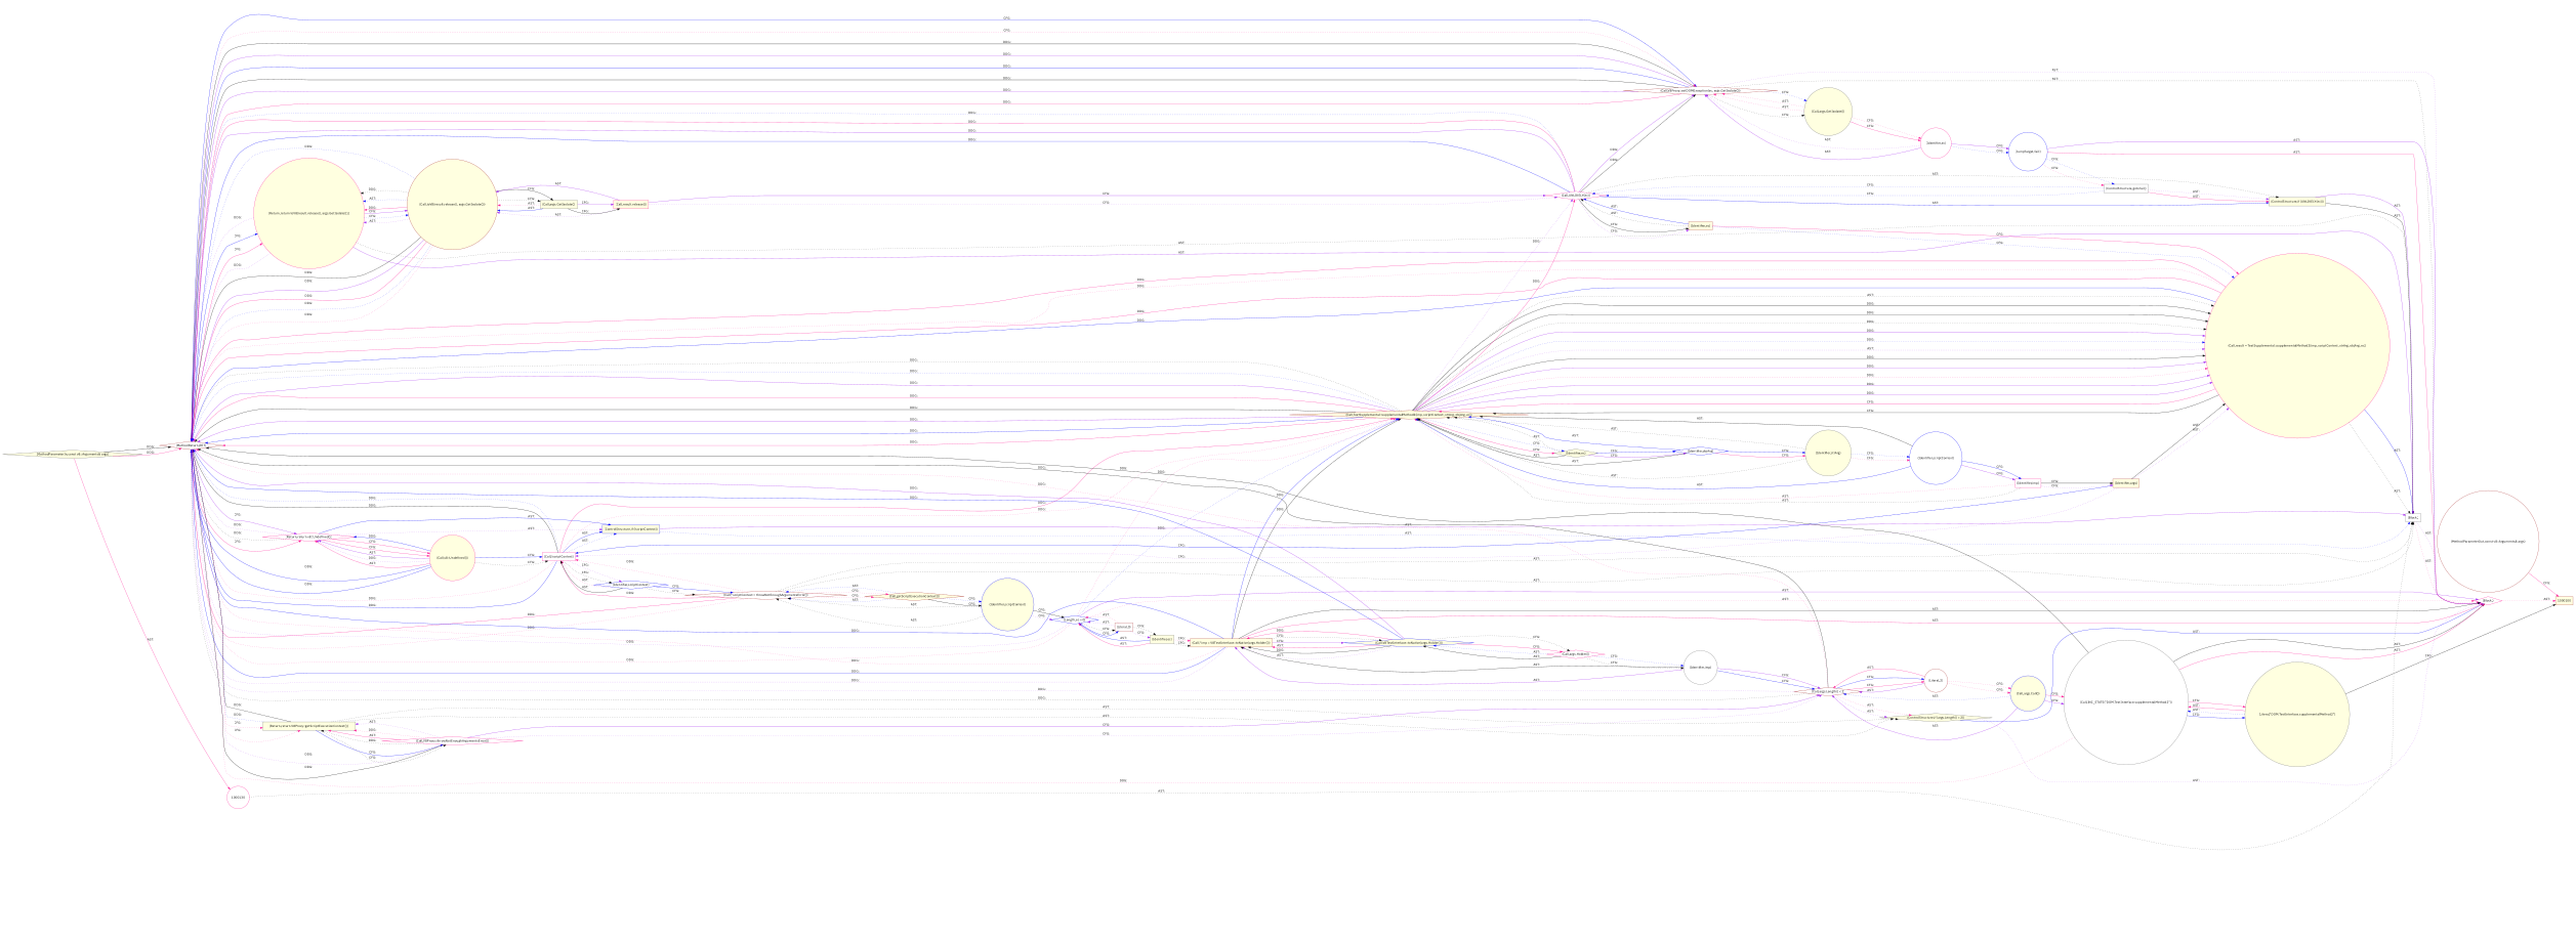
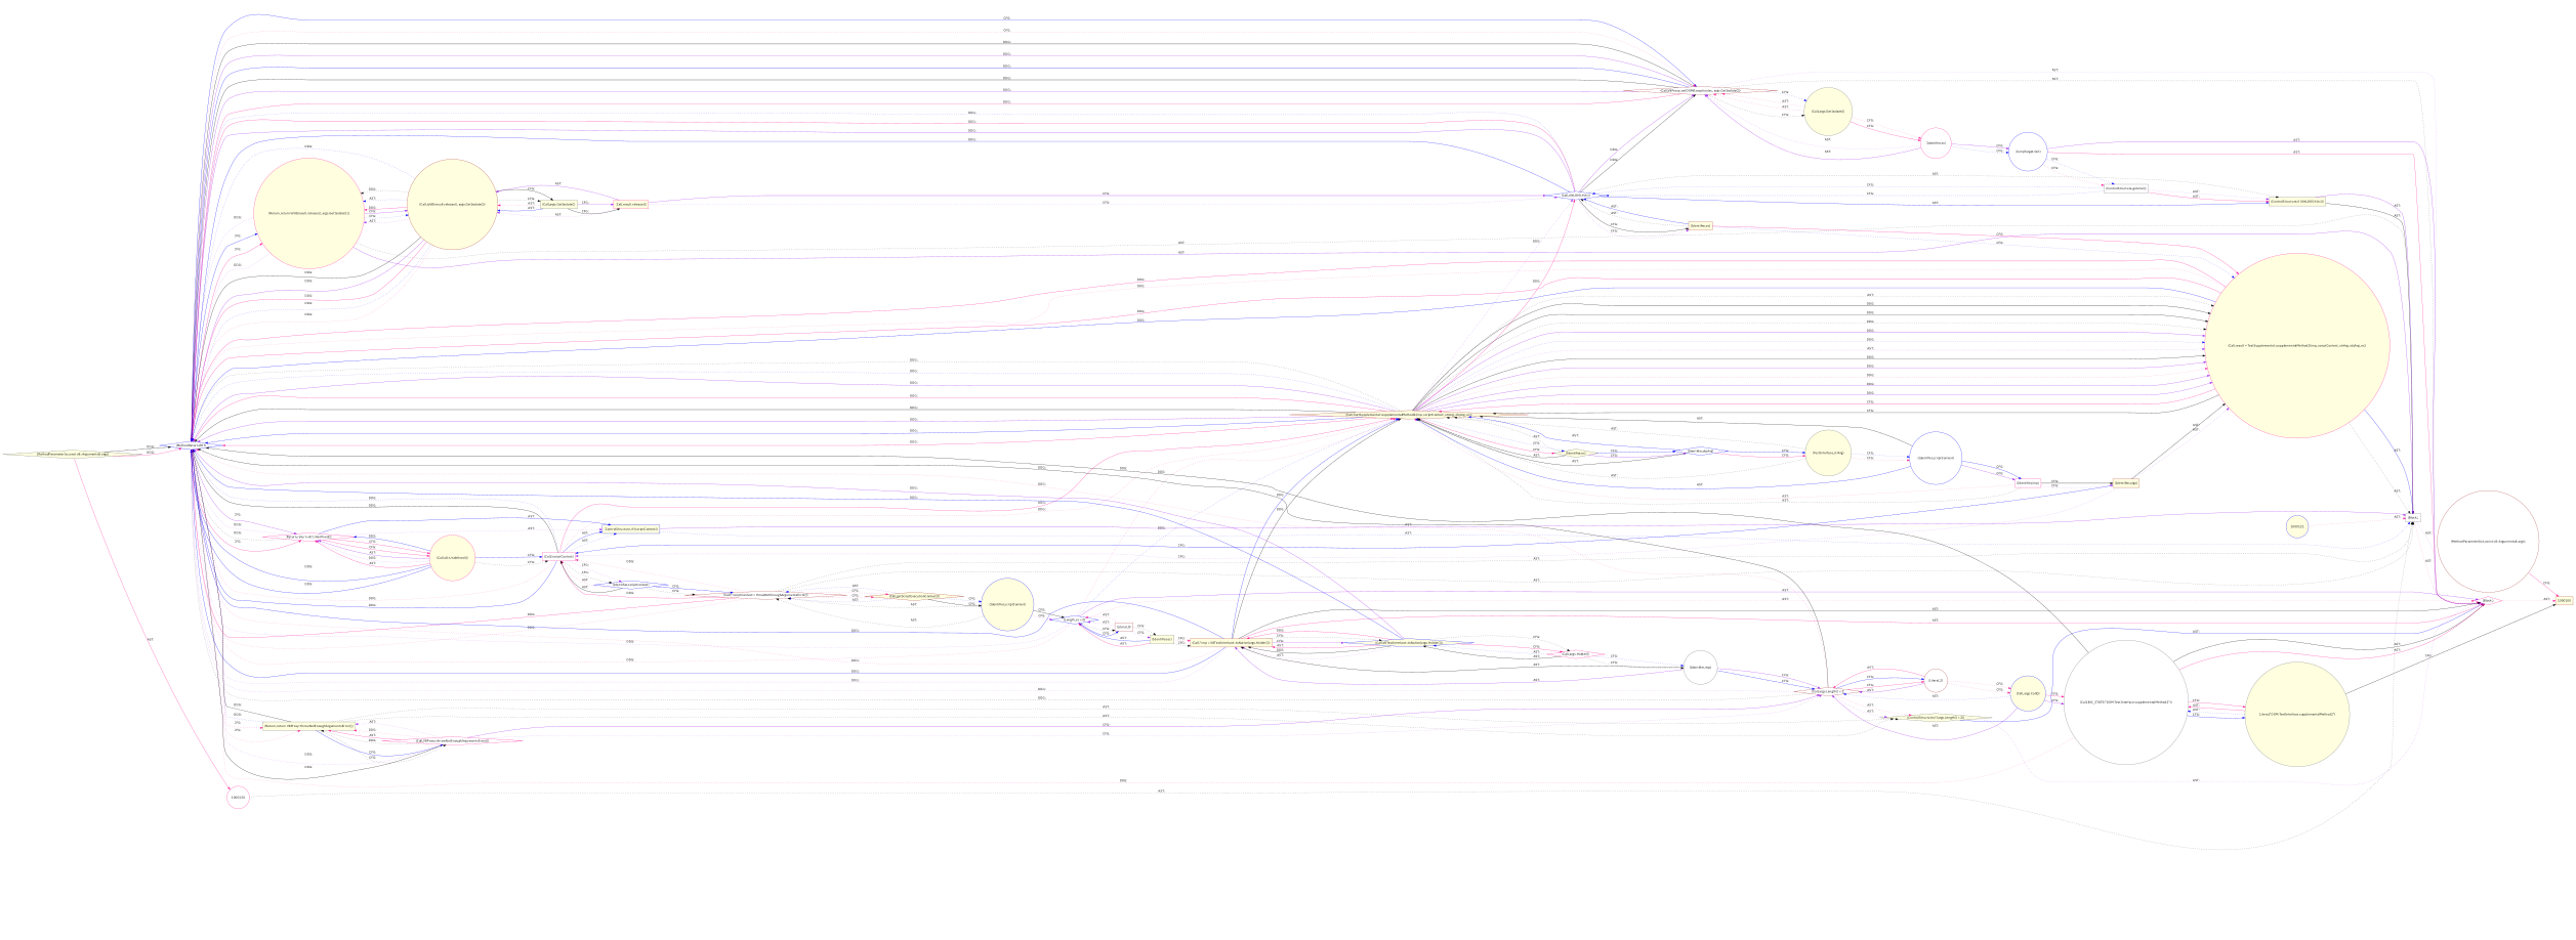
  digraph {
    fontname="IBM Plex Sans"
    rankdir=LR
    node [color=brown fillcolor=lightyellow fontname="IBM Plex Sans" shape=diamond style=filled]
    edge [color=deeppink fontname="IBM Plex Sans" style=solid]
-   n1 [fillcolor=white label="(MethodReturn,RET)"]
+   n1 [color=blue fillcolor=white label="(MethodReturn,RET)"]
    n2 [color=deeppink fillcolor=white label="(Return,return v8::Undefined();)"]
    n3 [color=deeppink label="(Return,return toV8(result.release(), args.GetIsolate());)" shape=circle]
    n4 [fillcolor=white label="(Call,V8Proxy::setDOMException(ec, args.GetIsolate()))"]
-   n5 [color=gray40 label="(Return,return V8Proxy::getScriptExecutionContext();)" shape=box]
+   n5 [color=gray40 label="(Return,return V8Proxy::throwNotEnoughArgumentsError();)" shape=box]
    n6 [color=blue label="(ControlStructure,if (!scriptContext))" shape=box]
    n7 [color=deeppink label="(Call,v8::Undefined())" shape=circle]
    n8 [color=gray40 fillcolor=white label="(Block,)" shape=box]
    n9 [label="(Call,toV8(result.release(), args.GetIsolate()))" shape=circle]
    n10 [color=deeppink fillcolor=white label="(Block,)"]
    n11 [color=gray40 label="(Call,args.GetIsolate())" shape=circle]
    n12 [color=gray40 label="(ControlStructure,if (args.Length() < 2))"]
    n13 [color=deeppink fillcolor=white label="(Call,V8Proxy::throwNotEnoughArgumentsError())"]
    1000100 [shape=box]
    n15 [color=gray40 label="(MethodParameterIn,const v8::Arguments& args)"]
    1000130 [color=deeppink fillcolor=white shape=circle]
    n17 [fillcolor=white label="(MethodParameterOut,const v8::Arguments& args)" shape=circle]
    n18 [fillcolor=white label="(Call,* scriptContext = throwNotEnoughArgumentsError())"]
    n19 [label="(Call,getScriptExecutionContext())"]
    n20 [color=deeppink fillcolor=white label="(Call,!scriptContext)" shape=box]
    n21 [color=blue label="(Identifier,scriptContext)" shape=circle]
    n22 [color=blue fillcolor=white label="(Identifier,scriptContext)"]
    n23 [label="(Call,TestSupplemental::supplementalMethod2(imp, scriptContext, strArg, objArg, ec))"]
    n24 [color=blue fillcolor=white label="(Length,ec = 0)"]
    n25 [fillcolor=white label="(Literal,0)" shape=box]
    n26 [color=gray40 label="(Identifier,ec)"]
    n27 [color=deeppink label="(Call,result = TestSupplemental::supplementalMethod2(imp, scriptContext, strArg, objArg, ec))" shape=circle]
-   n28 [color=deeppink fillcolor=white label="(Call,UNLIKELY(ec))"]
+   n28 [color=blue fillcolor=white label="(Call,UNLIKELY(ec))"]
    n29 [color=blue fillcolor=white label="(Identifier,objArg)"]
-   n30 [color=gray40 label="(Identifier,strArg)" shape=circle]
+   n30 [color=gray40 label="(TestInterface,strArg)" shape=circle]
    n31 [label="(Identifier,args)" shape=box]
    n32 [label="(Identifier,ec)" shape=box]
    n33 [color=gray40 label="(ControlStructure,if (UNLIKELY(ec)))" shape=box]
    n34 [color=deeppink fillcolor=white label="(Identifier,imp)" shape=box]
    n35 [color=blue fillcolor=white label="(Identifier,scriptContext)" shape=circle]
    n36 [color=gray40 fillcolor=white label="(ControlStructure,goto fail;)" shape=box]
    n37 [color=gray40 label="(Call,args.GetIsolate())" shape=box]
    n38 [color=deeppink label="(Call,result.release())" shape=box]
    n39 [color=blue fillcolor=white label="(JumpTarget,fail:)" shape=circle]
    n40 [color=deeppink fillcolor=white label="(Identifier,ec)" shape=circle]
    n41 [color=gray40 label="(Literal,\"DOM.TestInterface.supplementalMethod2\")" shape=circle]
    n42 [color=gray40 fillcolor=white label="(Call,INC_STATS(\"DOM.TestInterface.supplementalMethod2\"))" shape=circle]
    n43 [fillcolor=white label="(Literal,2)" shape=circle]
    n44 [fillcolor=white label="(Call,args.Length() < 2)"]
    n45 [color=blue label="(Call,args.Call())" shape=circle]
    n46 [label="(Call,* imp = V8TestInterface::toNative(args.Holder()))" shape=box]
    n47 [color=blue label="(Call,V8TestInterface::toNative(args.Holder()))"]
    n48 [color=deeppink fillcolor=white label="(Call,args.Holder())"]
    n49 [color=gray40 fillcolor=white label="(Identifier,imp)" shape=circle]
    n50 [color=gray40 label="(Identifier,ec)" shape=box]
+   1000121 [color=blue shape=circle]
    n1 -> n2 [label="CFG: "]
    n1 -> n2 [color=purple label="CFG: "]
    n1 -> n3 [color=blue label="CFG: "]
    n1 -> n3 [label="CFG: "]
    n1 -> n4 [color=blue label="CFG: "]
    n1 -> n4 [label="CFG: " style=dotted]
    n1 -> n5 [label="CFG: " style=dotted]
    n1 -> n5 [label="CFG: " style=dotted]
    n2 -> n1 [color=purple label="DDG: " style=dotted]
    n2 -> n1 [color=black label="DDG: " style=dotted]
    n2 -> n6 [color=blue label="AST: "]
    n2 -> n6 [color=purple label="AST: " style=dotted]
    n2 -> n7 [label="CFG: "]
    n2 -> n7 [label="CFG: "]
    n3 -> n1 [color=purple label="DDG: " style=dotted]
    n3 -> n1 [color=purple label="DDG: " style=dotted]
    n3 -> n8 [color=black label="AST: " style=dotted]
    n3 -> n8 [color=purple label="AST: "]
    n3 -> n9 [color=purple label="CFG: "]
    n3 -> n9 [color=blue label="CFG: " style=dotted]
    n4 -> n1 [color=black label="DDG: "]
    n4 -> n1 [color=purple label="DDG: "]
    n4 -> n1 [color=blue label="DDG: "]
    n4 -> n1 [color=black label="DDG: "]
    n4 -> n1 [color=purple label="DDG: "]
    n4 -> n1 [label="DDG: "]
    n4 -> n10 [color=purple label="AST: " style=dotted]
    n4 -> n10 [color=black label="AST: " style=dotted]
    n4 -> n11 [color=black label="CFG: " style=dotted]
    n4 -> n11 [color=blue label="CFG: " style=dotted]
    n5 -> n1 [color=black label="DDG: "]
    n5 -> n1 [color=blue label="DDG: " style=dotted]
    n5 -> n12 [color=black label="AST: " style=dotted]
    n5 -> n12 [color=black label="AST: " style=dotted]
    n5 -> n13 [color=blue label="CFG: "]
    n5 -> n13 [color=black label="CFG: " style=dotted]
    n6 -> n8 [color=purple label="AST: "]
    n6 -> n8 [color=blue label="AST: " style=dotted]
    n7 -> n1 [color=blue label="DDG: "]
    n7 -> n1 [color=blue label="DDG: "]
    n7 -> n2 [color=purple label="AST: "]
    n7 -> n2 [color=purple label="DDG: " style=dotted]
    n7 -> n2 [label="AST: "]
    n7 -> n2 [color=blue label="DDG: "]
    n7 -> n20 [color=black label="CFG: " style=dotted]
    n7 -> n20 [color=blue label="CFG: "]
    n8 -> n10 [color=purple label="AST: " style=dotted]
    n8 -> n10 [label="AST: " style=dotted]
    n9 -> n1 [label="DDG: "]
    n9 -> n1 [color=blue label="DDG: " style=dotted]
    n9 -> n1 [color=blue label="DDG: " style=dotted]
    n9 -> n1 [label="DDG: " style=dotted]
    n9 -> n1 [color=black label="DDG: "]
    n9 -> n1 [color=purple label="DDG: "]
    n9 -> n3 [color=purple label="AST: " style=dotted]
    n9 -> n3 [color=black label="DDG: " style=dotted]
    n9 -> n3 [color=blue label="AST: " style=dotted]
    n9 -> n3 [label="DDG: "]
    n9 -> n37 [color=black label="CFG: "]
    n9 -> n37 [color=black label="CFG: " style=dotted]
    n10 -> 1000100 [label="AST: " style=dotted]
    n11 -> n4 [label="AST: " style=dotted]
    n11 -> n4 [label="AST: " style=dotted]
    n11 -> n40 [label="CFG: "]
    n11 -> n40 [label="CFG: " style=dotted]
    n12 -> n10 [color=purple label="AST: " style=dotted]
    n12 -> n10 [color=blue label="AST: "]
    n13 -> n1 [color=purple label="DDG: " style=dotted]
    n13 -> n1 [color=black label="DDG: "]
    n13 -> n5 [color=purple label="AST: " style=dotted]
    n13 -> n5 [label="DDG: " style=dotted]
    n13 -> n5 [label="AST: "]
    n13 -> n5 [color=black label="DDG: " style=dotted]
    n13 -> n44 [color=purple label="CFG: "]
    n13 -> n44 [color=purple label="CFG: " style=dotted]
    n15 -> n1 [label="DDG: "]
    n15 -> n1 [color=black label="DDG: "]
    n15 -> 1000130 [label="AST: "]
    1000130 -> n8 [color=black label="AST: " style=dotted]
    n17 -> 1000100 [label="CFG: "]
    n18 -> n1 [label="DDG: "]
    n18 -> n1 [label="DDG: " style=dotted]
    n18 -> n8 [color=black label="AST: " style=dotted]
    n18 -> n8 [color=black label="AST: " style=dotted]
    n18 -> n19 [label="CFG: " style=dotted]
    n18 -> n19 [label="CFG: " style=dotted]
    n18 -> n20 [label="DDG: "]
    n18 -> n20 [label="DDG: " style=dotted]
    n19 -> n18 [color=blue label="AST: " style=dotted]
    n19 -> n18 [color=blue label="AST: " style=dotted]
    n19 -> n21 [color=blue label="CFG: " style=dotted]
    n19 -> n21 [color=black label="CFG: "]
    n20 -> n1 [color=blue label="DDG: " style=dotted]
    n20 -> n1 [color=black label="DDG: "]
    n20 -> n1 [label="DDG: " style=dotted]
    n20 -> n1 [color=blue label="DDG: "]
    n20 -> n6 [color=blue label="AST: " style=dotted]
    n20 -> n6 [color=blue label="AST: "]
    n20 -> n22 [color=purple label="CFG: " style=dotted]
    n20 -> n22 [color=black label="CFG: " style=dotted]
    n20 -> n23 [label="DDG: "]
    n20 -> n23 [label="DDG: " style=dotted]
    n21 -> n18 [color=black label="AST: " style=dotted]
    n21 -> n18 [color=black label="AST: " style=dotted]
    n21 -> n24 [color=black label="CFG: "]
    n21 -> n24 [color=purple label="CFG: " style=dotted]
    n22 -> n18 [color=blue label="CFG: "]
    n22 -> n18 [color=black label="CFG: " style=dotted]
    n22 -> n20 [label="AST: " style=dotted]
    n22 -> n20 [color=black label="AST: "]
    n23 -> n1 [label="DDG: "]
    n23 -> n1 [color=black label="DDG: "]
    n23 -> n1 [color=purple label="DDG: "]
    n23 -> n1 [color=blue label="DDG: "]
    n23 -> n1 [label="DDG: "]
    n23 -> n1 [color=black label="DDG: " style=dotted]
    n23 -> n1 [color=blue label="DDG: " style=dotted]
    n23 -> n1 [color=purple label="DDG: "]
    n23 -> n26 [color=blue label="CFG: " style=dotted]
    n23 -> n26 [label="CFG: "]
    n23 -> n27 [color=black label="AST: " style=dotted]
    n23 -> n27 [color=black label="DDG: "]
    n23 -> n27 [color=black label="DDG: "]
    n23 -> n27 [color=black label="DDG: " style=dotted]
    n23 -> n27 [color=purple label="DDG: "]
    n23 -> n27 [color=blue label="DDG: " style=dotted]
    n23 -> n27 [color=purple label="AST: " style=dotted]
    n23 -> n27 [color=black label="DDG: "]
    n23 -> n27 [color=purple label="DDG: "]
    n23 -> n27 [label="DDG: " style=dotted]
    n23 -> n27 [color=purple label="DDG: "]
    n23 -> n27 [color=purple label="DDG: "]
    n23 -> n28 [label="DDG: "]
    n23 -> n28 [color=purple label="DDG: " style=dotted]
    n24 -> n1 [color=purple label="DDG: " style=dotted]
    n24 -> n1 [label="DDG: " style=dotted]
    n24 -> n10 [color=purple label="AST: "]
    n24 -> n10 [label="AST: " style=dotted]
    n24 -> n23 [label="DDG: " style=dotted]
    n24 -> n23 [color=blue label="DDG: " style=dotted]
    n24 -> n25 [color=black label="CFG: " style=dotted]
    n24 -> n25 [color=blue label="CFG: "]
    n25 -> n24 [label="AST: " style=dotted]
    n25 -> n24 [color=purple label="AST: " style=dotted]
    n25 -> n50 [color=black label="CFG: " style=dotted]
    n25 -> n50 [color=purple label="CFG: " style=dotted]
    n26 -> n23 [color=black label="AST: "]
    n26 -> n23 [color=black label="AST: " style=dotted]
    n26 -> n29 [color=blue label="CFG: "]
    n26 -> n29 [color=purple label="CFG: "]
    n27 -> n1 [label="DDG: " style=dotted]
    n27 -> n1 [label="DDG: "]
    n27 -> n1 [color=blue label="DDG: "]
    n27 -> n1 [label="DDG: "]
    n27 -> n8 [color=blue label="AST: "]
    n27 -> n8 [color=black label="AST: " style=dotted]
    n27 -> n23 [label="CFG: "]
    n27 -> n23 [color=black label="CFG: "]
    n28 -> n1 [label="DDG: "]
    n28 -> n1 [color=purple label="DDG: "]
    n28 -> n1 [color=blue label="DDG: "]
    n28 -> n1 [color=blue label="DDG: " style=dotted]
    n28 -> n4 [color=black label="DDG: "]
    n28 -> n4 [color=purple label="DDG: "]
    n28 -> n32 [color=black label="CFG: "]
    n28 -> n32 [color=purple label="CFG: " style=dotted]
    n28 -> n33 [color=blue label="AST: "]
    n28 -> n33 [color=black label="AST: " style=dotted]
    n29 -> n23 [color=black label="AST: "]
    n29 -> n23 [color=blue label="AST: "]
    n29 -> n30 [color=blue label="CFG: "]
    n29 -> n30 [label="CFG: "]
    n30 -> n23 [color=black label="AST: " style=dotted]
    n30 -> n23 [color=black label="AST: " style=dotted]
    n30 -> n35 [color=blue label="CFG: " style=dotted]
    n30 -> n35 [label="CFG: " style=dotted]
    n31 -> n20 [color=purple label="CFG: " style=dotted]
    n31 -> n20 [color=blue label="CFG: "]
    n31 -> n27 [color=black label="AST: "]
    n31 -> n27 [color=purple label="AST: " style=dotted]
    n32 -> n27 [label="CFG: "]
    n32 -> n27 [color=blue label="CFG: " style=dotted]
    n32 -> n28 [color=blue label="AST: "]
    n32 -> n28 [color=black label="AST: " style=dotted]
    n33 -> n8 [color=black label="AST: "]
    n33 -> n8 [color=purple label="AST: "]
    n34 -> n23 [color=black label="AST: " style=dotted]
    n34 -> n23 [label="AST: " style=dotted]
    n34 -> n31 [color=purple label="CFG: " style=dotted]
    n34 -> n31 [color=black label="CFG: "]
    n35 -> n23 [color=black label="AST: "]
    n35 -> n23 [color=blue label="AST: "]
    n35 -> n34 [color=purple label="CFG: "]
    n35 -> n34 [color=blue label="CFG: "]
    n36 -> n28 [color=blue label="CFG: " style=dotted]
    n36 -> n28 [color=blue label="CFG: " style=dotted]
    n36 -> n33 [color=purple label="AST: " style=dotted]
    n36 -> n33 [label="AST: "]
    n37 -> n9 [label="AST: " style=dotted]
    n37 -> n9 [color=blue label="AST: "]
    n37 -> n38 [color=black label="CFG: "]
    n37 -> n38 [color=purple label="CFG: "]
    n38 -> n9 [color=purple label="AST: "]
    n38 -> n9 [color=purple label="AST: " style=dotted]
    n38 -> n28 [color=purple label="CFG: "]
    n38 -> n28 [color=purple label="CFG: " style=dotted]
    n39 -> n10 [label="AST: "]
    n39 -> n10 [color=purple label="AST: "]
    n39 -> n36 [label="CFG: " style=dotted]
    n39 -> n36 [color=blue label="CFG: " style=dotted]
    n40 -> n4 [color=purple label="AST: " style=dotted]
    n40 -> n4 [color=purple label="AST: "]
    n40 -> n39 [color=purple label="CFG: "]
    n40 -> n39 [color=blue label="CFG: " style=dotted]
    n41 -> 1000100 [color=black label="CFG: "]
    n41 -> n42 [label="AST: "]
    n41 -> n42 [color=blue label="AST: " style=dotted]
    n42 -> n1 [label="DDG: " style=dotted]
    n42 -> n1 [color=black label="DDG: "]
    n42 -> n10 [color=black label="AST: "]
    n42 -> n10 [label="AST: "]
    n42 -> n41 [color=blue label="CFG: "]
    n42 -> n41 [label="CFG: "]
    n43 -> n44 [color=purple label="AST: "]
    n43 -> n44 [label="AST: "]
    n43 -> n45 [label="CFG: " style=dotted]
    n43 -> n45 [label="CFG: " style=dotted]
    n44 -> n1 [color=purple label="DDG: " style=dotted]
    n44 -> n1 [color=black label="DDG: " style=dotted]
    n44 -> n1 [color=black label="DDG: "]
    n44 -> n1 [label="DDG: " style=dotted]
    n44 -> n12 [label="AST: " style=dotted]
    n44 -> n12 [color=purple label="AST: " style=dotted]
    n44 -> n43 [color=blue label="CFG: "]
    n44 -> n43 [label="CFG: "]
    n45 -> n42 [color=purple label="CFG: "]
    n45 -> n42 [label="CFG: "]
    n45 -> n44 [color=purple label="AST: "]
    n45 -> n44 [color=blue label="AST: " style=dotted]
    n46 -> n1 [color=purple label="DDG: " style=dotted]
    n46 -> n1 [color=blue label="DDG: "]
    n46 -> n1 [label="DDG: " style=dotted]
    n46 -> n1 [color=blue label="DDG: "]
    n46 -> n10 [label="AST: "]
    n46 -> n10 [color=black label="AST: "]
    n46 -> n23 [color=black label="DDG: "]
    n46 -> n23 [color=blue label="DDG: "]
    n46 -> n47 [color=black label="CFG: " style=dotted]
    n46 -> n47 [color=purple label="CFG: "]
    n47 -> n1 [color=blue label="DDG: "]
    n47 -> n1 [color=purple label="DDG: "]
    n47 -> n46 [label="AST: "]
    n47 -> n46 [color=black label="DDG: "]
    n47 -> n46 [color=purple label="AST: " style=dotted]
    n47 -> n46 [label="DDG: "]
    n47 -> n48 [color=black label="CFG: " style=dotted]
    n47 -> n48 [label="CFG: "]
    n48 -> n47 [color=blue label="AST: " style=dotted]
    n48 -> n47 [color=black label="AST: "]
    n48 -> n49 [color=black label="CFG: " style=dotted]
    n48 -> n49 [color=blue label="CFG: " style=dotted]
    n49 -> n44 [color=blue label="CFG: "]
    n49 -> n44 [color=purple label="CFG: "]
    n49 -> n46 [color=purple label="AST: "]
    n49 -> n46 [color=black label="AST: "]
    n50 -> n24 [color=blue label="AST: "]
    n50 -> n24 [label="AST: "]
    n50 -> n46 [label="CFG: " style=dotted]
    n50 -> n46 [color=black label="CFG: " style=dotted]
+   1000121 -> n8 [label="AST: " style=dotted]
  }
